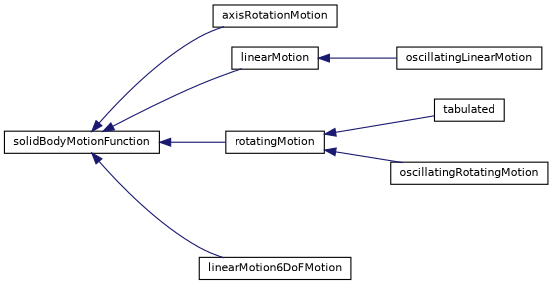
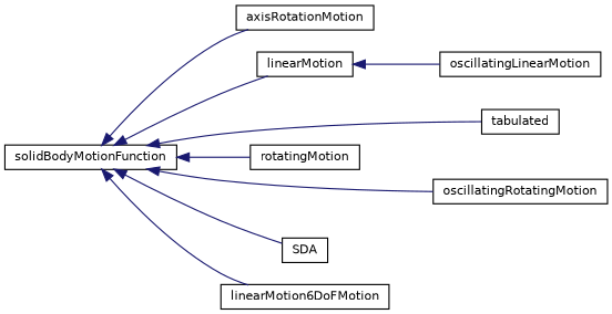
  digraph {
    rankdir=LR
    node [color=black fontname=Helvetica fontsize=10 shape=record]
    edge [color=midnightblue dir=back fontname=Helvetica fontsize=10 labelfontname=Helvetica labelfontsize=10 style=solid]
    n1 [height=0.2 label=solidBodyMotionFunction width=0.4]
    n2 [height=0.2 label=axisRotationMotion width=0.4]
    n3 [height=0.2 label=linearMotion width=0.4]
    n4 [height=0.2 label=tabulated width=0.4]
    n5 [height=0.2 label=oscillatingRotatingMotion width=0.4]
    n6 [height=0.2 label=rotatingMotion width=0.4]
+   n7 [height=0.2 label=SDA width=0.4]
    n8 [height=0.2 label=linearMotion6DoFMotion width=0.4]
    n9 [height=0.2 label=oscillatingLinearMotion width=0.4]
    n1 -> n2
    n1 -> n3
-   n6 -> n4
-   n6 -> n5
+   n1 -> n4
+   n1 -> n5
    n1 -> n6
+   n1 -> n7
    n1 -> n8
    n3 -> n9
  }
